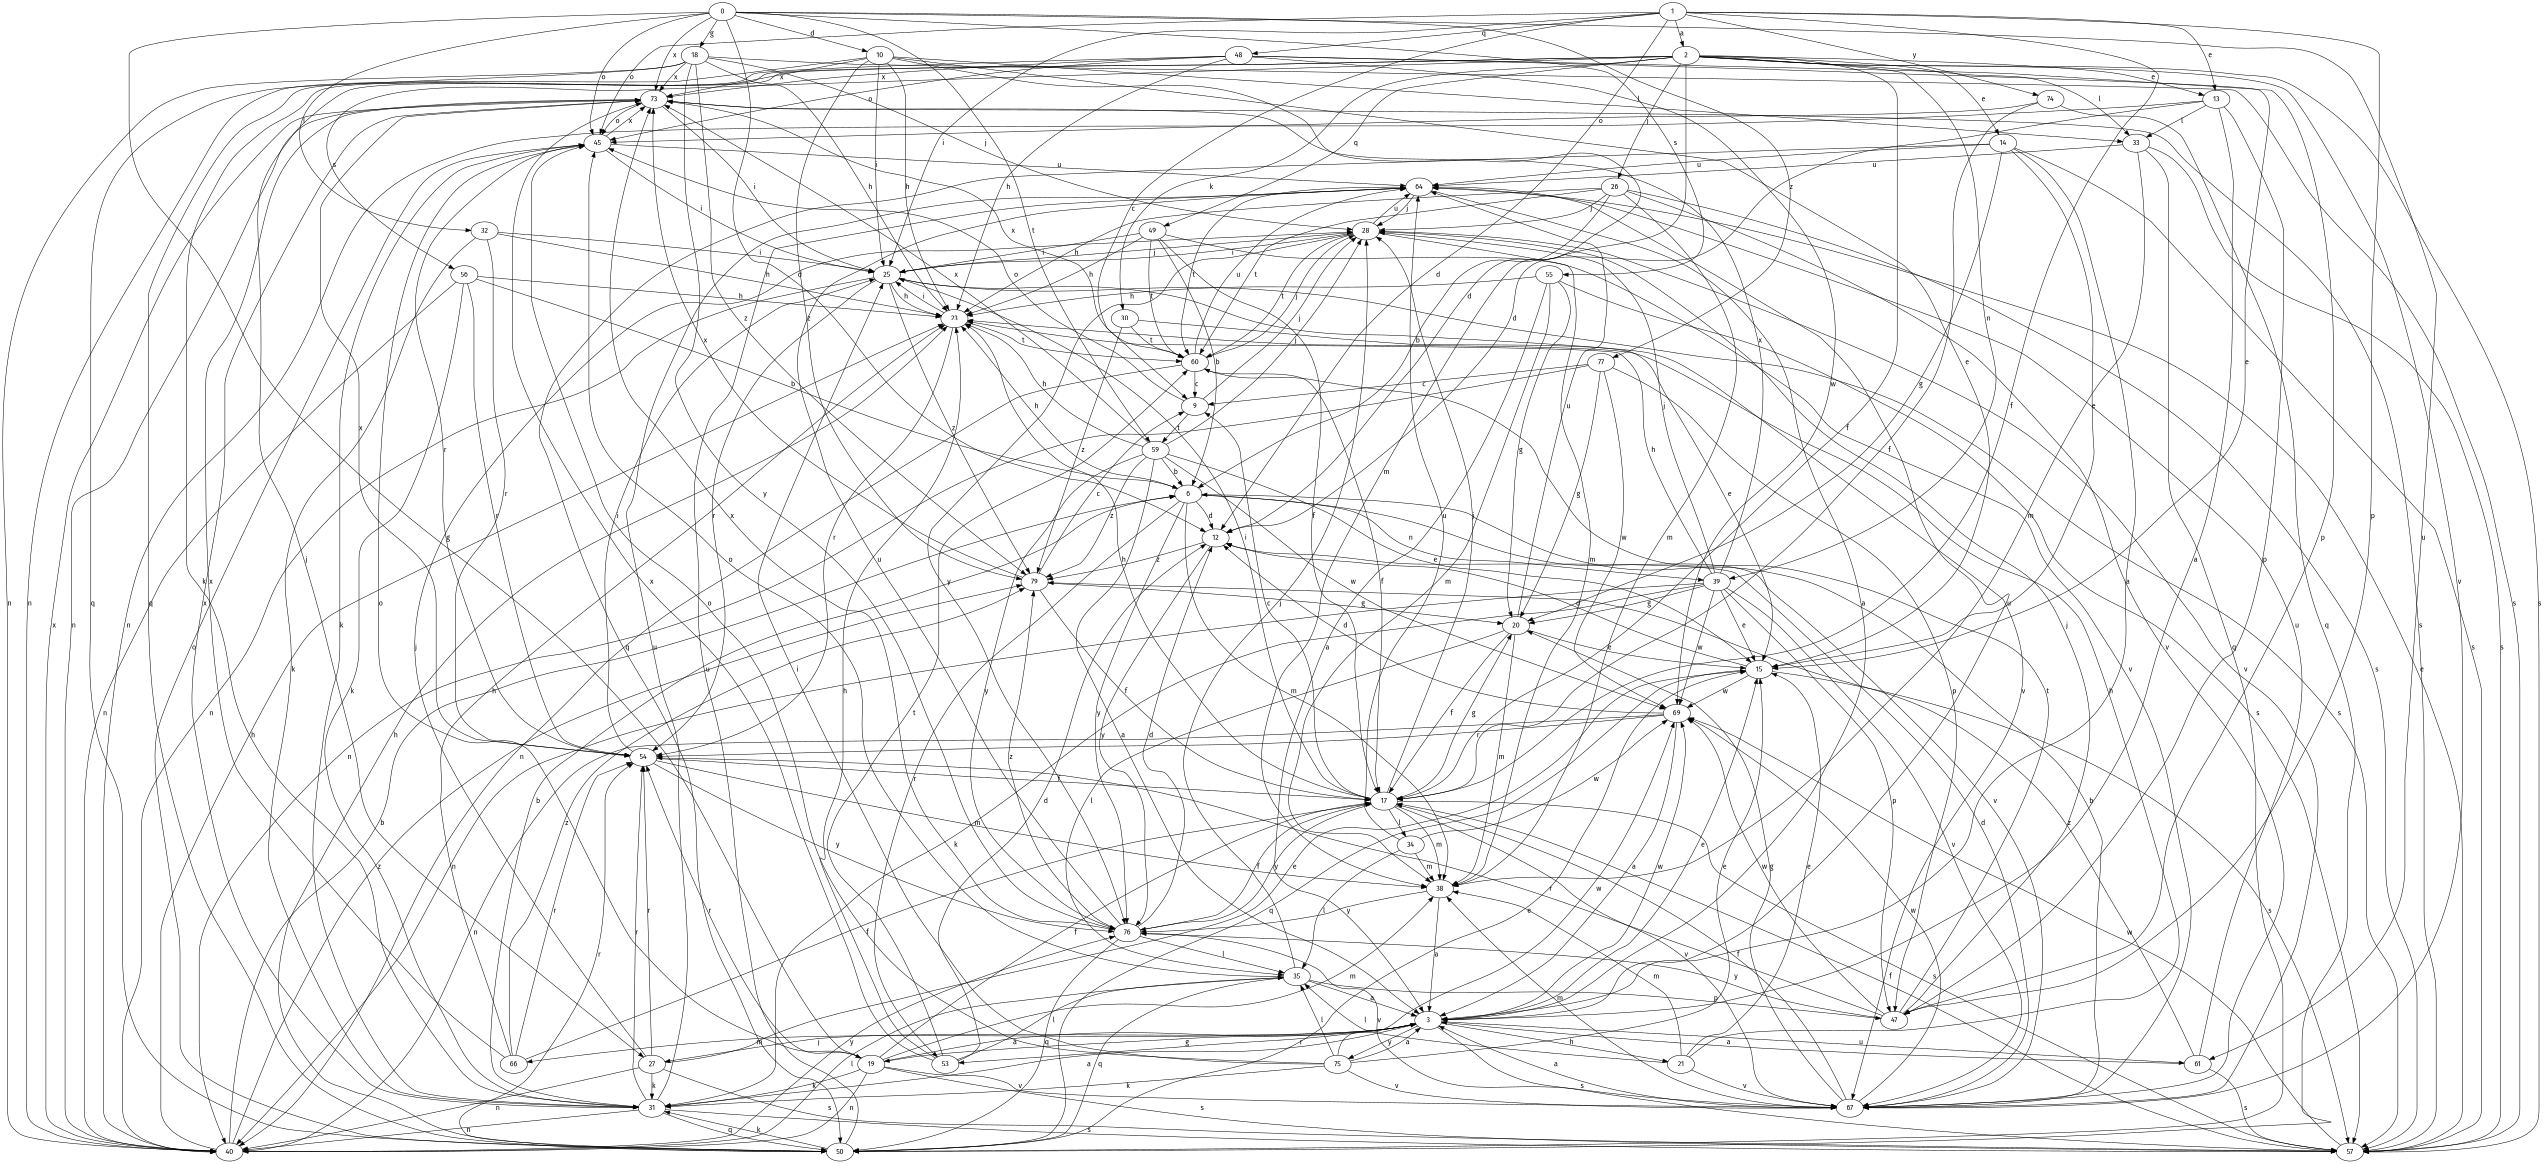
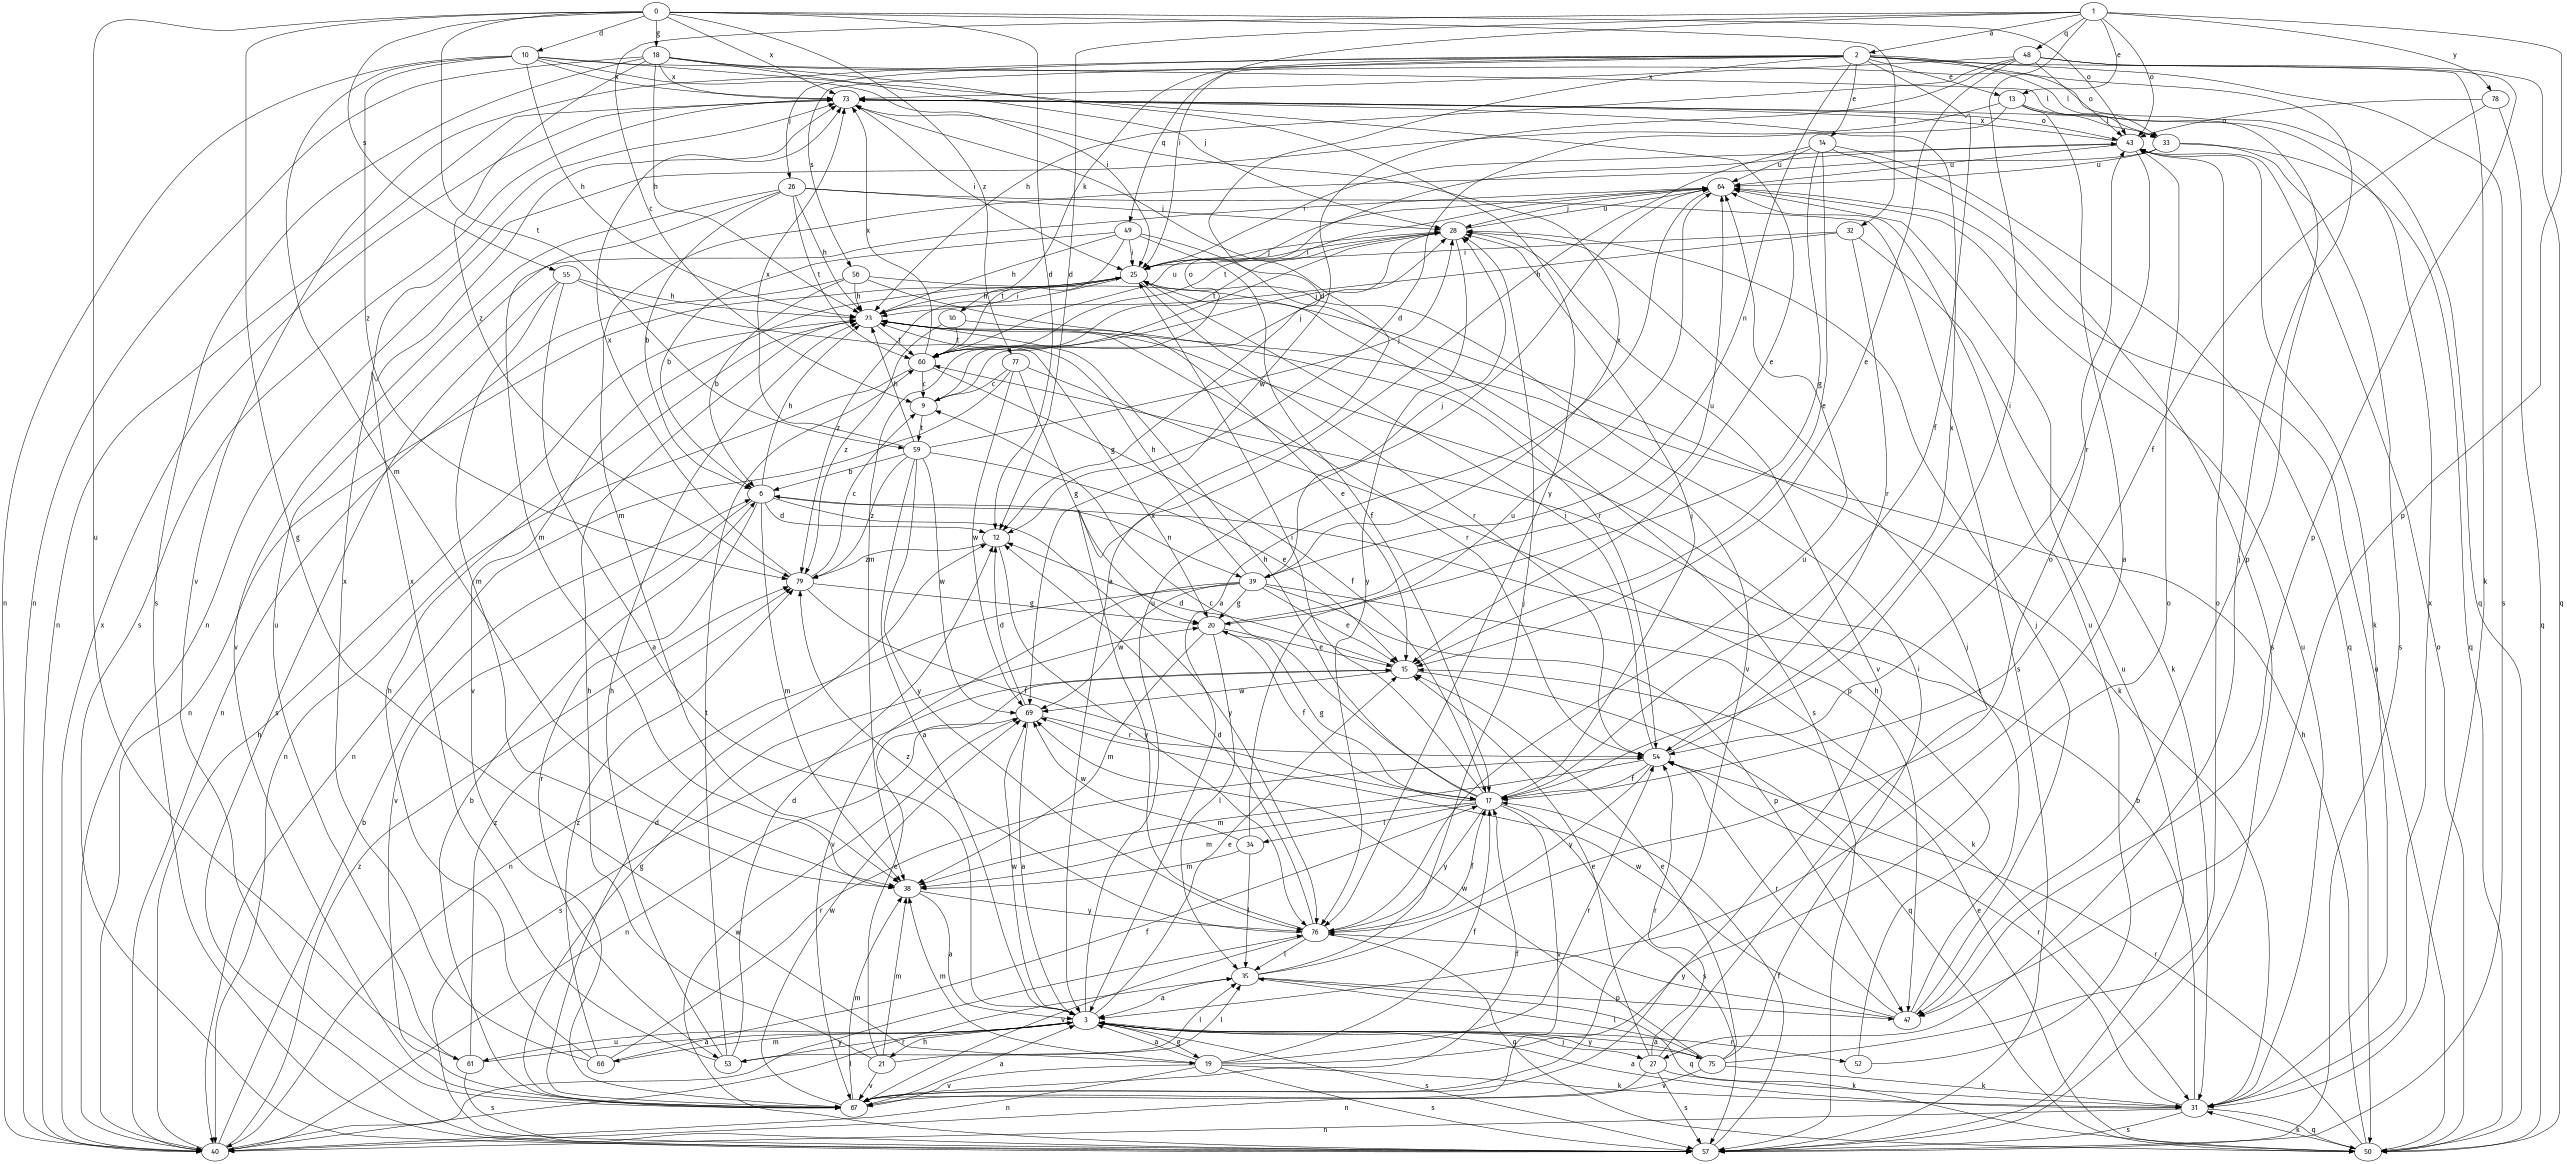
  strict digraph {
    fontname="Fira Sans"
    node [fontname="Fira Sans"]
    edge [fontname="Fira Sans"]
    0
    10
    12
    18
    19
    32
-   43 [label=45]
+   43
    55
    59
    61
    73
    77
    25
    33
    15
    23
    38
    40
    79
    76
    57
    28
    50
    17
    31
    67
    3
    54
    64
    20
    69
    6
    9
    47
    1
    2
    13
    48
-   74
+   74 [label=78]
    14
    26
    27
    30
    39
    49
    56
    34
    60
    21
    n50 [label=66]
+   52
    53
    75
    35
    0 -> 10 [label=d]
    0 -> 12 [label=d]
    0 -> 18 [label=g]
    0 -> 19 [label=g]
    0 -> 32 [label=l]
    0 -> 43 [label=o]
    0 -> 55 [label=s]
    0 -> 59 [label=t]
    0 -> 61 [label=u]
    0 -> 73 [label=x]
    0 -> 77 [label=z]
    10 -> 73 [label=x]
    10 -> 25 [label=i]
    10 -> 33 [label=l]
    10 -> 15 [label=e]
    10 -> 23 [label=h]
    10 -> 38 [label=m]
    10 -> 40 [label=n]
    10 -> 79 [label=z]
    12 -> 79 [label=z]
    12 -> 76 [label=y]
    18 -> 73 [label=x]
    18 -> 23 [label=h]
    18 -> 40 [label=n]
    18 -> 79 [label=z]
    18 -> 76 [label=y]
    18 -> 57 [label=s]
    18 -> 28 [label=j]
    18 -> 50 [label=q]
    19 -> 43 [label=o]
    19 -> 38 [label=m]
    19 -> 40 [label=n]
    19 -> 57 [label=s]
    19 -> 17 [label=f]
    19 -> 31 [label=k]
    19 -> 67 [label=v]
    19 -> 3 [label=a]
    19 -> 54 [label=r]
    32 -> 25 [label=i]
    32 -> 23 [label=h]
    32 -> 31 [label=k]
    32 -> 54 [label=r]
    43 -> 73 [label=x]
    43 -> 25 [label=i]
    43 -> 31 [label=k]
    43 -> 54 [label=r]
    43 -> 64 [label=u]
    55 -> 23 [label=h]
    55 -> 38 [label=m]
    55 -> 57 [label=s]
    55 -> 3 [label=a]
    55 -> 20 [label=g]
    59 -> 73 [label=x]
    59 -> 15 [label=e]
    59 -> 23 [label=h]
    59 -> 79 [label=z]
    59 -> 76 [label=y]
    59 -> 28 [label=j]
    59 -> 3 [label=a]
    59 -> 69 [label=w]
    59 -> 6 [label=b]
    61 -> 79 [label=z]
    61 -> 57 [label=s]
    61 -> 3 [label=a]
    61 -> 64 [label=u]
    73 -> 43 [label=o]
    73 -> 25 [label=i]
    73 -> 40 [label=n]
    73 -> 57 [label=s]
    77 -> 40 [label=n]
    77 -> 20 [label=g]
    77 -> 69 [label=w]
    77 -> 9 [label=c]
    77 -> 47 [label=p]
    25 -> 23 [label=h]
    25 -> 40 [label=n]
    25 -> 79 [label=z]
    25 -> 57 [label=s]
    25 -> 28 [label=j]
    25 -> 67 [label=v]
    25 -> 54 [label=r]
    33 -> 38 [label=m]
    33 -> 57 [label=s]
    33 -> 50 [label=q]
    33 -> 64 [label=u]
    15 -> 12 [label=d]
    15 -> 57 [label=s]
    15 -> 50 [label=q]
    15 -> 69 [label=w]
    23 -> 25 [label=i]
    23 -> 54 [label=r]
    23 -> 60 [label=t]
    38 -> 76 [label=y]
    38 -> 3 [label=a]
    40 -> 73 [label=x]
    40 -> 23 [label=h]
    40 -> 79 [label=z]
    40 -> 76 [label=y]
    40 -> 6 [label=b]
    40 -> 35 [label=l]
    79 -> 73 [label=x]
    79 -> 17 [label=f]
    79 -> 20 [label=g]
    79 -> 9 [label=c]
    76 -> 12 [label=d]
    76 -> 73 [label=x]
    76 -> 79 [label=z]
    76 -> 50 [label=q]
    76 -> 17 [label=f]
    76 -> 67 [label=v]
    76 -> 64 [label=u]
    76 -> 35 [label=l]
    57 -> 17 [label=f]
-   57 -> 64 [label=e]
+   57 -> 64 [label=u]
    57 -> 69 [label=w]
    28 -> 25 [label=i]
    28 -> 38 [label=m]
    28 -> 76 [label=y]
    28 -> 67 [label=v]
    28 -> 64 [label=u]
    28 -> 60 [label=t]
    50 -> 43 [label=o]
    50 -> 15 [label=e]
    50 -> 23 [label=h]
    50 -> 31 [label=k]
    50 -> 54 [label=r]
    50 -> 64 [label=u]
    17 -> 25 [label=i]
    17 -> 23 [label=h]
    17 -> 38 [label=m]
    17 -> 76 [label=y]
    17 -> 57 [label=s]
    17 -> 28 [label=j]
    17 -> 67 [label=v]
    17 -> 20 [label=g]
    17 -> 9 [label=c]
    17 -> 34 [label=l]
    31 -> 73 [label=x]
    31 -> 40 [label=n]
    31 -> 57 [label=s]
    31 -> 50 [label=q]
    31 -> 3 [label=a]
    31 -> 54 [label=r]
    31 -> 64 [label=u]
    31 -> 6 [label=b]
    67 -> 12 [label=d]
    67 -> 38 [label=m]
    67 -> 17 [label=f]
    67 -> 3 [label=a]
    67 -> 20 [label=g]
    67 -> 69 [label=w]
    67 -> 6 [label=b]
    3 -> 19 [label=g]
    3 -> 61 [label=u]
    3 -> 15 [label=e]
    3 -> 57 [label=s]
    3 -> 64 [label=u]
    3 -> 69 [label=w]
    3 -> 27 [label=j]
    3 -> 21 [label=h]
    3 -> n50 [label=m]
+   3 -> 52 [label=r]
    3 -> 53 [label=r]
    3 -> 75 [label=y]
    54 -> 73 [label=x]
    54 -> 25 [label=i]
    54 -> 38 [label=m]
    54 -> 76 [label=y]
    54 -> 17 [label=f]
    64 -> 28 [label=j]
    64 -> 3 [label=a]
    64 -> 60 [label=t]
    20 -> 15 [label=e]
    20 -> 38 [label=m]
    20 -> 17 [label=f]
    20 -> 64 [label=u]
    20 -> 35 [label=l]
    69 -> 12 [label=d]
    69 -> 40 [label=n]
    69 -> 3 [label=a]
    69 -> 54 [label=r]
    6 -> 12 [label=d]
    6 -> 23 [label=h]
    6 -> 38 [label=m]
    6 -> 76 [label=y]
    6 -> 67 [label=v]
    6 -> 39 [label=n]
    6 -> 53 [label=r]
    9 -> 43 [label=o]
    9 -> 59 [label=t]
    9 -> 28 [label=j]
    47 -> 76 [label=y]
    47 -> 28 [label=j]
    47 -> 54 [label=r]
    47 -> 69 [label=w]
    47 -> 60 [label=t]
    1 -> 12 [label=d]
    1 -> 43 [label=o]
    1 -> 25 [label=i]
-   1 -> 17 [label=f]
+   1 -> 17 [label=i]
    1 -> 9 [label=c]
    1 -> 47 [label=p]
    1 -> 2 [label=a]
    1 -> 13 [label=e]
    1 -> 48 [label=q]
    1 -> 74 [label=y]
    2 -> 12 [label=d]
    2 -> 33 [label=l]
    2 -> 57 [label=s]
    2 -> 17 [label=f]
    2 -> 31 [label=k]
    2 -> 67 [label=v]
    2 -> 13 [label=e]
    2 -> 14 [label=e]
    2 -> 26 [label=j]
    2 -> 27 [label=j]
    2 -> 30 [label=k]
    2 -> 39 [label=n]
    2 -> 49 [label=q]
    2 -> 56 [label=s]
    13 -> 12 [label=d]
    13 -> 33 [label=l]
    13 -> 40 [label=n]
    13 -> 3 [label=a]
    13 -> 47 [label=p]
    48 -> 43 [label=o]
    48 -> 73 [label=x]
    48 -> 15 [label=e]
    48 -> 23 [label=h]
    48 -> 50 [label=q]
    48 -> 69 [label=w]
    48 -> 47 [label=p]
    74 -> 43 [label=o]
    74 -> 50 [label=q]
    74 -> 17 [label=f]
    14 -> 15 [label=e]
    14 -> 57 [label=s]
    14 -> 50 [label=q]
    14 -> 3 [label=a]
    14 -> 64 [label=u]
    14 -> 20 [label=g]
    26 -> 23 [label=h]
    26 -> 38 [label=m]
    26 -> 57 [label=s]
    26 -> 28 [label=j]
    26 -> 67 [label=v]
    26 -> 6 [label=b]
    26 -> 60 [label=t]
    27 -> 15 [label=e]
    27 -> 40 [label=n]
    27 -> 57 [label=s]
    27 -> 28 [label=j]
    27 -> 31 [label=k]
    27 -> 54 [label=r]
    30 -> 15 [label=e]
    30 -> 79 [label=z]
    30 -> 60 [label=t]
    39 -> 73 [label=x]
    39 -> 15 [label=e]
    39 -> 23 [label=h]
    39 -> 40 [label=n]
    39 -> 28 [label=j]
    39 -> 31 [label=k]
    39 -> 67 [label=v]
    39 -> 20 [label=g]
    39 -> 69 [label=w]
    39 -> 47 [label=p]
    49 -> 25 [label=i]
    49 -> 23 [label=h]
    49 -> 17 [label=f]
    49 -> 67 [label=v]
    49 -> 6 [label=b]
    49 -> 60 [label=t]
    56 -> 23 [label=h]
    56 -> 40 [label=n]
    56 -> 31 [label=k]
    56 -> 54 [label=r]
    56 -> 6 [label=b]
    34 -> 38 [label=m]
    34 -> 64 [label=u]
    34 -> 69 [label=w]
    34 -> 35 [label=l]
    60 -> 73 [label=x]
    60 -> 40 [label=n]
    60 -> 28 [label=j]
    60 -> 17 [label=f]
    60 -> 64 [label=u]
    60 -> 9 [label=c]
    21 -> 15 [label=e]
    21 -> 23 [label=h]
    21 -> 38 [label=m]
    21 -> 67 [label=v]
    21 -> 35 [label=l]
    n50 -> 73 [label=x]
    n50 -> 23 [label=h]
    n50 -> 79 [label=z]
    n50 -> 17 [label=f]
    n50 -> 54 [label=r]
+   52 -> 23 [label=h]
+   52 -> 64 [label=u]
    53 -> 12 [label=d]
    53 -> 73 [label=x]
    53 -> 23 [label=h]
    53 -> 60 [label=t]
    53 -> 35 [label=l]
    75 -> 43 [label=o]
    75 -> 25 [label=i]
    75 -> 15 [label=e]
    75 -> 31 [label=k]
    75 -> 67 [label=v]
    75 -> 3 [label=a]
    75 -> 69 [label=w]
    75 -> 35 [label=l]
    35 -> 43 [label=o]
    35 -> 28 [label=j]
    35 -> 50 [label=q]
    35 -> 3 [label=a]
    35 -> 47 [label=p]
  }
